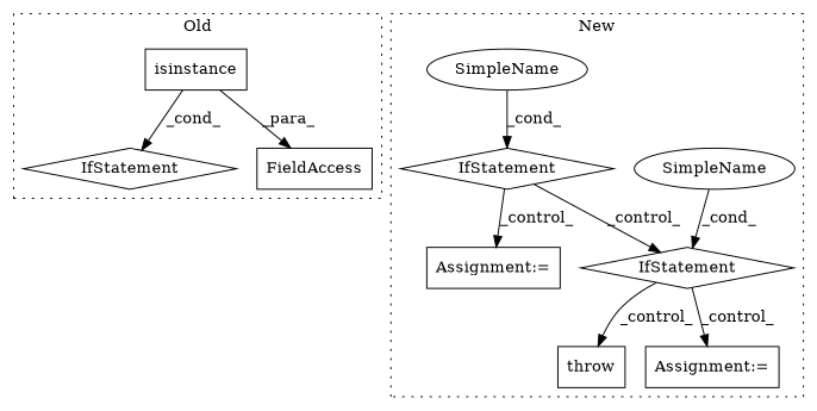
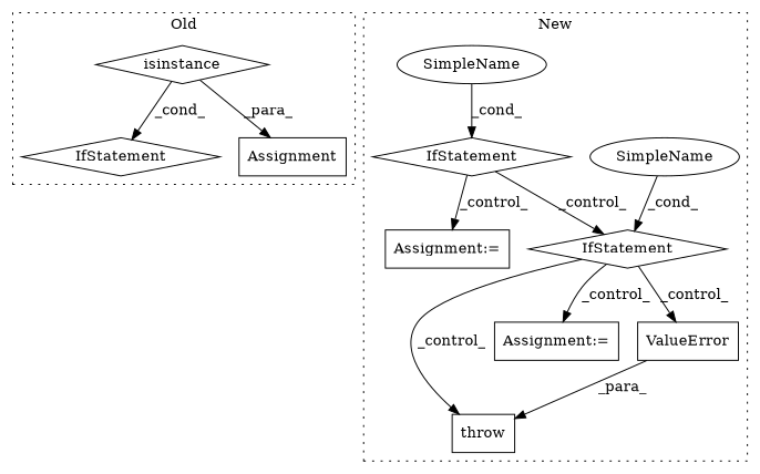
  digraph {
    node [a=25 l="4,2" shape=box]
-   n1 [a=32 l="11,1" label=isinstance s="8958,8981"]
+   n1 [a=32 l="11,1" label=isinstance s="8958,8981" shape=diamond]
    n2 [label=IfStatement s="8913,9028" shape=diamond]
-   n3 [a=22 l=4 label=FieldAccess s=8977]
+   n3 [a=22 l=4 label=Assignment s=8977]
    n4 [a=53 l=6 label=throw s=9305]
    n5 [label=IfStatement s="9205,9243" shape=diamond]
    n6 [a=42 label=SimpleName shape=ellipse l=""]
    n7 [a=7 l=1 label="Assignment:=" s=9263]
+   n8 [a=32 l=12 label=ValueError s=9311]
    n9 [a=42 label=SimpleName shape=ellipse l=""]
    n10 [label=IfStatement s="9007,9055" shape=diamond]
    n11 [a=7 l=1 label="Assignment:=" s=9156]
    subgraph cluster_1 {
      label=Old
      style=dotted
      n1
      n2
      n3
    }
    subgraph cluster_2 {
      label=New
      style=dotted
      n4
      n5
      n6
      n7
+     n8
      n9
      n10
      n11
    }
    n1 -> n2 [label=_cond_]
    n1 -> n3 [label=_para_]
    n5 -> n4 [label=_control_]
    n5 -> n7 [label=_control_]
+   n5 -> n8 [label=_control_]
    n6 -> n5 [label=_cond_]
+   n8 -> n4 [label=_para_]
    n9 -> n10 [label=_cond_]
    n10 -> n5 [label=_control_]
    n10 -> n11 [label=_control_]
  }
